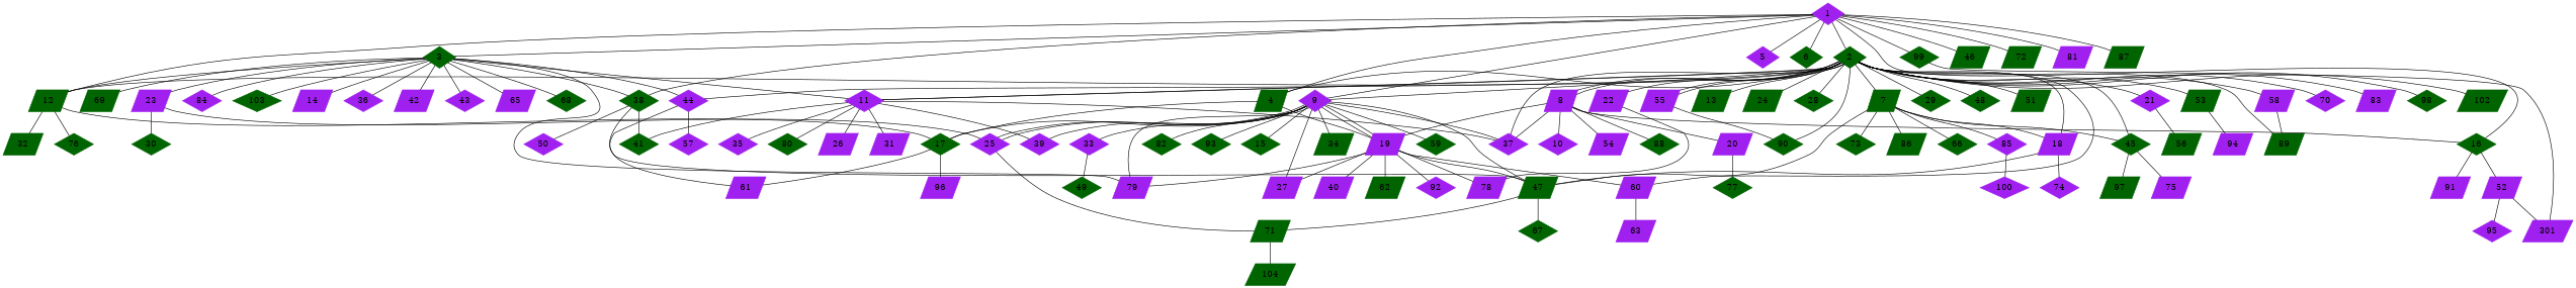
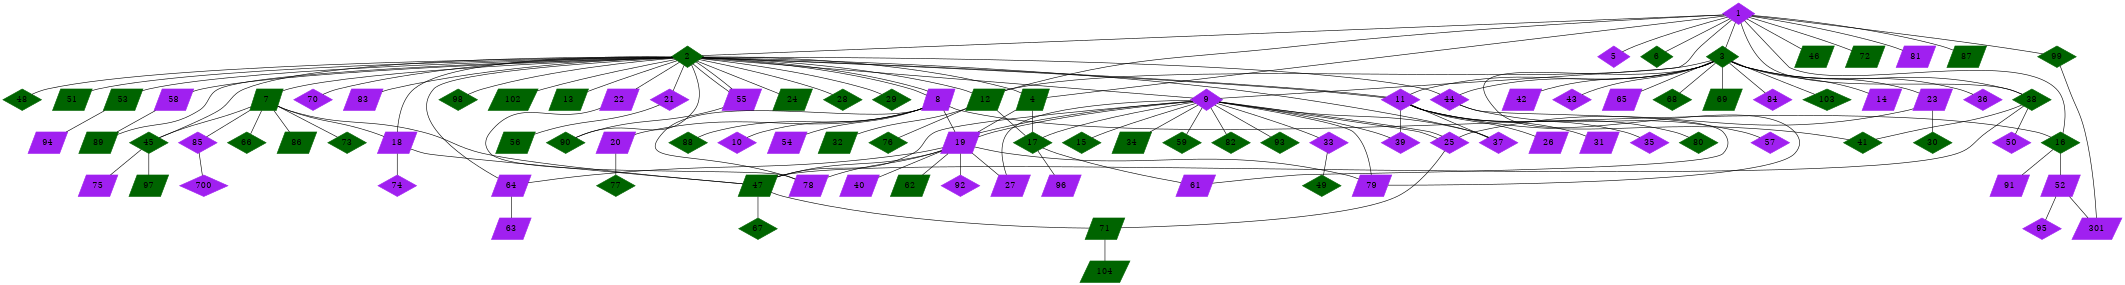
  graph {
    node [color=purple shape=diamond style=filled]
    2 [color=darkgreen]
    1
    3 [color=darkgreen]
    4 [color=darkgreen shape=parallelogram]
    5
    6 [color=darkgreen]
    9
    12 [color=darkgreen shape=parallelogram]
    16 [color=darkgreen]
    38 [color=darkgreen]
    46 [color=darkgreen shape=parallelogram]
    72 [color=darkgreen shape=parallelogram]
    81 [shape=parallelogram]
    87 [color=darkgreen shape=parallelogram]
    99 [color=darkgreen]
    7 [color=darkgreen shape=parallelogram]
    8 [shape=parallelogram]
    11
    13 [color=darkgreen shape=parallelogram]
    18 [shape=parallelogram]
    21
    22 [shape=parallelogram]
    24 [color=darkgreen shape=parallelogram]
    28 [color=darkgreen]
    29 [color=darkgreen]
    37
    44
    45 [color=darkgreen]
    48 [color=darkgreen]
    51 [color=darkgreen shape=parallelogram]
    53 [color=darkgreen shape=parallelogram]
    55 [shape=parallelogram]
    58 [shape=parallelogram]
-   60 [shape=parallelogram]
+   60 [shape=parallelogram label=64]
    70
    83 [shape=parallelogram]
    89 [color=darkgreen shape=parallelogram]
    90 [color=darkgreen]
    98 [color=darkgreen]
    102 [color=darkgreen shape=parallelogram]
    14 [shape=parallelogram]
    23 [shape=parallelogram]
    36
    42 [shape=parallelogram]
    43
    65 [shape=parallelogram]
    68 [color=darkgreen]
    69 [color=darkgreen shape=parallelogram]
    79 [shape=parallelogram]
    84
    103 [color=darkgreen]
    17 [color=darkgreen]
    19 [shape=parallelogram]
    47 [color=darkgreen shape=parallelogram]
    15 [color=darkgreen]
    25
    27 [shape=parallelogram]
    33
    34 [color=darkgreen shape=parallelogram]
    39
    59 [color=darkgreen]
    82 [color=darkgreen]
    93 [color=darkgreen]
    32 [color=darkgreen shape=parallelogram]
    76 [color=darkgreen]
    52 [shape=parallelogram]
    91 [shape=parallelogram]
    41 [color=darkgreen]
    50
    n70 [label=301 shape=parallelogram]
    66 [color=darkgreen]
    73 [color=darkgreen]
    85
    86 [color=darkgreen shape=parallelogram]
    10
    20 [shape=parallelogram]
    54 [shape=parallelogram]
    88 [color=darkgreen]
    26 [shape=parallelogram]
    31 [shape=parallelogram]
    35
    80 [color=darkgreen]
    74
    56 [color=darkgreen shape=parallelogram]
    78 [shape=parallelogram]
    61 [shape=parallelogram]
    57
    75 [shape=parallelogram]
    97 [color=darkgreen shape=parallelogram]
    94 [shape=parallelogram]
    63 [shape=parallelogram]
    30 [color=darkgreen]
    96 [shape=parallelogram]
    40 [shape=parallelogram]
    62 [color=darkgreen shape=parallelogram]
    92
    71 [color=darkgreen shape=parallelogram]
    67 [color=darkgreen]
-   100
+   100 [label=700]
    77 [color=darkgreen]
    49 [color=darkgreen]
    95
    104 [color=darkgreen shape=parallelogram]
    2 -- 4
    2 -- 9
    2 -- 12
    2 -- 7
    2 -- 8
    2 -- 8
    2 -- 11
    2 -- 11
    2 -- 13
    2 -- 18
    2 -- 21
    2 -- 22
    2 -- 24
    2 -- 28
    2 -- 29
    2 -- 37
    2 -- 44
    2 -- 45
    2 -- 48
    2 -- 51
    2 -- 53
    2 -- 55
    2 -- 55
    2 -- 58
    2 -- 60
    2 -- 70
    2 -- 83
    2 -- 89
    2 -- 90
    2 -- 98
    2 -- 102
    1 -- 2
    1 -- 3
    1 -- 4
    1 -- 5
    1 -- 6
    1 -- 9
    1 -- 12
    1 -- 16
    1 -- 38
    1 -- 46
    1 -- 72
    1 -- 81
    1 -- 87
    1 -- 99
    3 -- 12
    3 -- 38
    3 -- 11
    3 -- 44
    3 -- 14
    3 -- 23
    3 -- 36
    3 -- 42
    3 -- 43
    3 -- 65
    3 -- 68
    3 -- 69
    3 -- 79
    3 -- 84
    3 -- 103
    4 -- 17
    4 -- 19
    9 -- 37
    9 -- 79
    9 -- 17
    9 -- 19
    9 -- 19
    9 -- 47
    9 -- 15
    9 -- 25
    9 -- 25
    9 -- 27
    9 -- 33
    9 -- 34
    9 -- 39
    9 -- 59
    9 -- 82
    9 -- 93
    12 -- 17
    12 -- 32
    12 -- 76
    16 -- 52
    16 -- 91
    38 -- 47
    38 -- 41
    38 -- 50
    99 -- n70
    7 -- 18
    7 -- 45
    7 -- 47
    7 -- 66
    7 -- 73
    7 -- 85
    7 -- 86
    8 -- 16
-   8 -- 37
+   8 -- 78
    8 -- 19
    8 -- 10
    8 -- 20
    8 -- 54
    8 -- 88
    11 -- 37
    11 -- 39
    11 -- 41
    11 -- 26
    11 -- 31
    11 -- 35
    11 -- 80
    18 -- 47
    18 -- 74
    21 -- 56
    22 -- 78
    44 -- 61
    44 -- 57
    45 -- 75
    45 -- 97
    53 -- 94
    55 -- 90
    58 -- 89
    60 -- 63
    23 -- 25
    23 -- 30
    17 -- 61
    17 -- 96
    19 -- 60
    19 -- 79
    19 -- 47
    19 -- 27
    19 -- 78
    19 -- 40
    19 -- 62
    19 -- 92
    47 -- 71
    47 -- 67
    25 -- 71
    33 -- 49
    52 -- n70
    52 -- 95
    85 -- 100
    20 -- 77
    71 -- 104
  }
